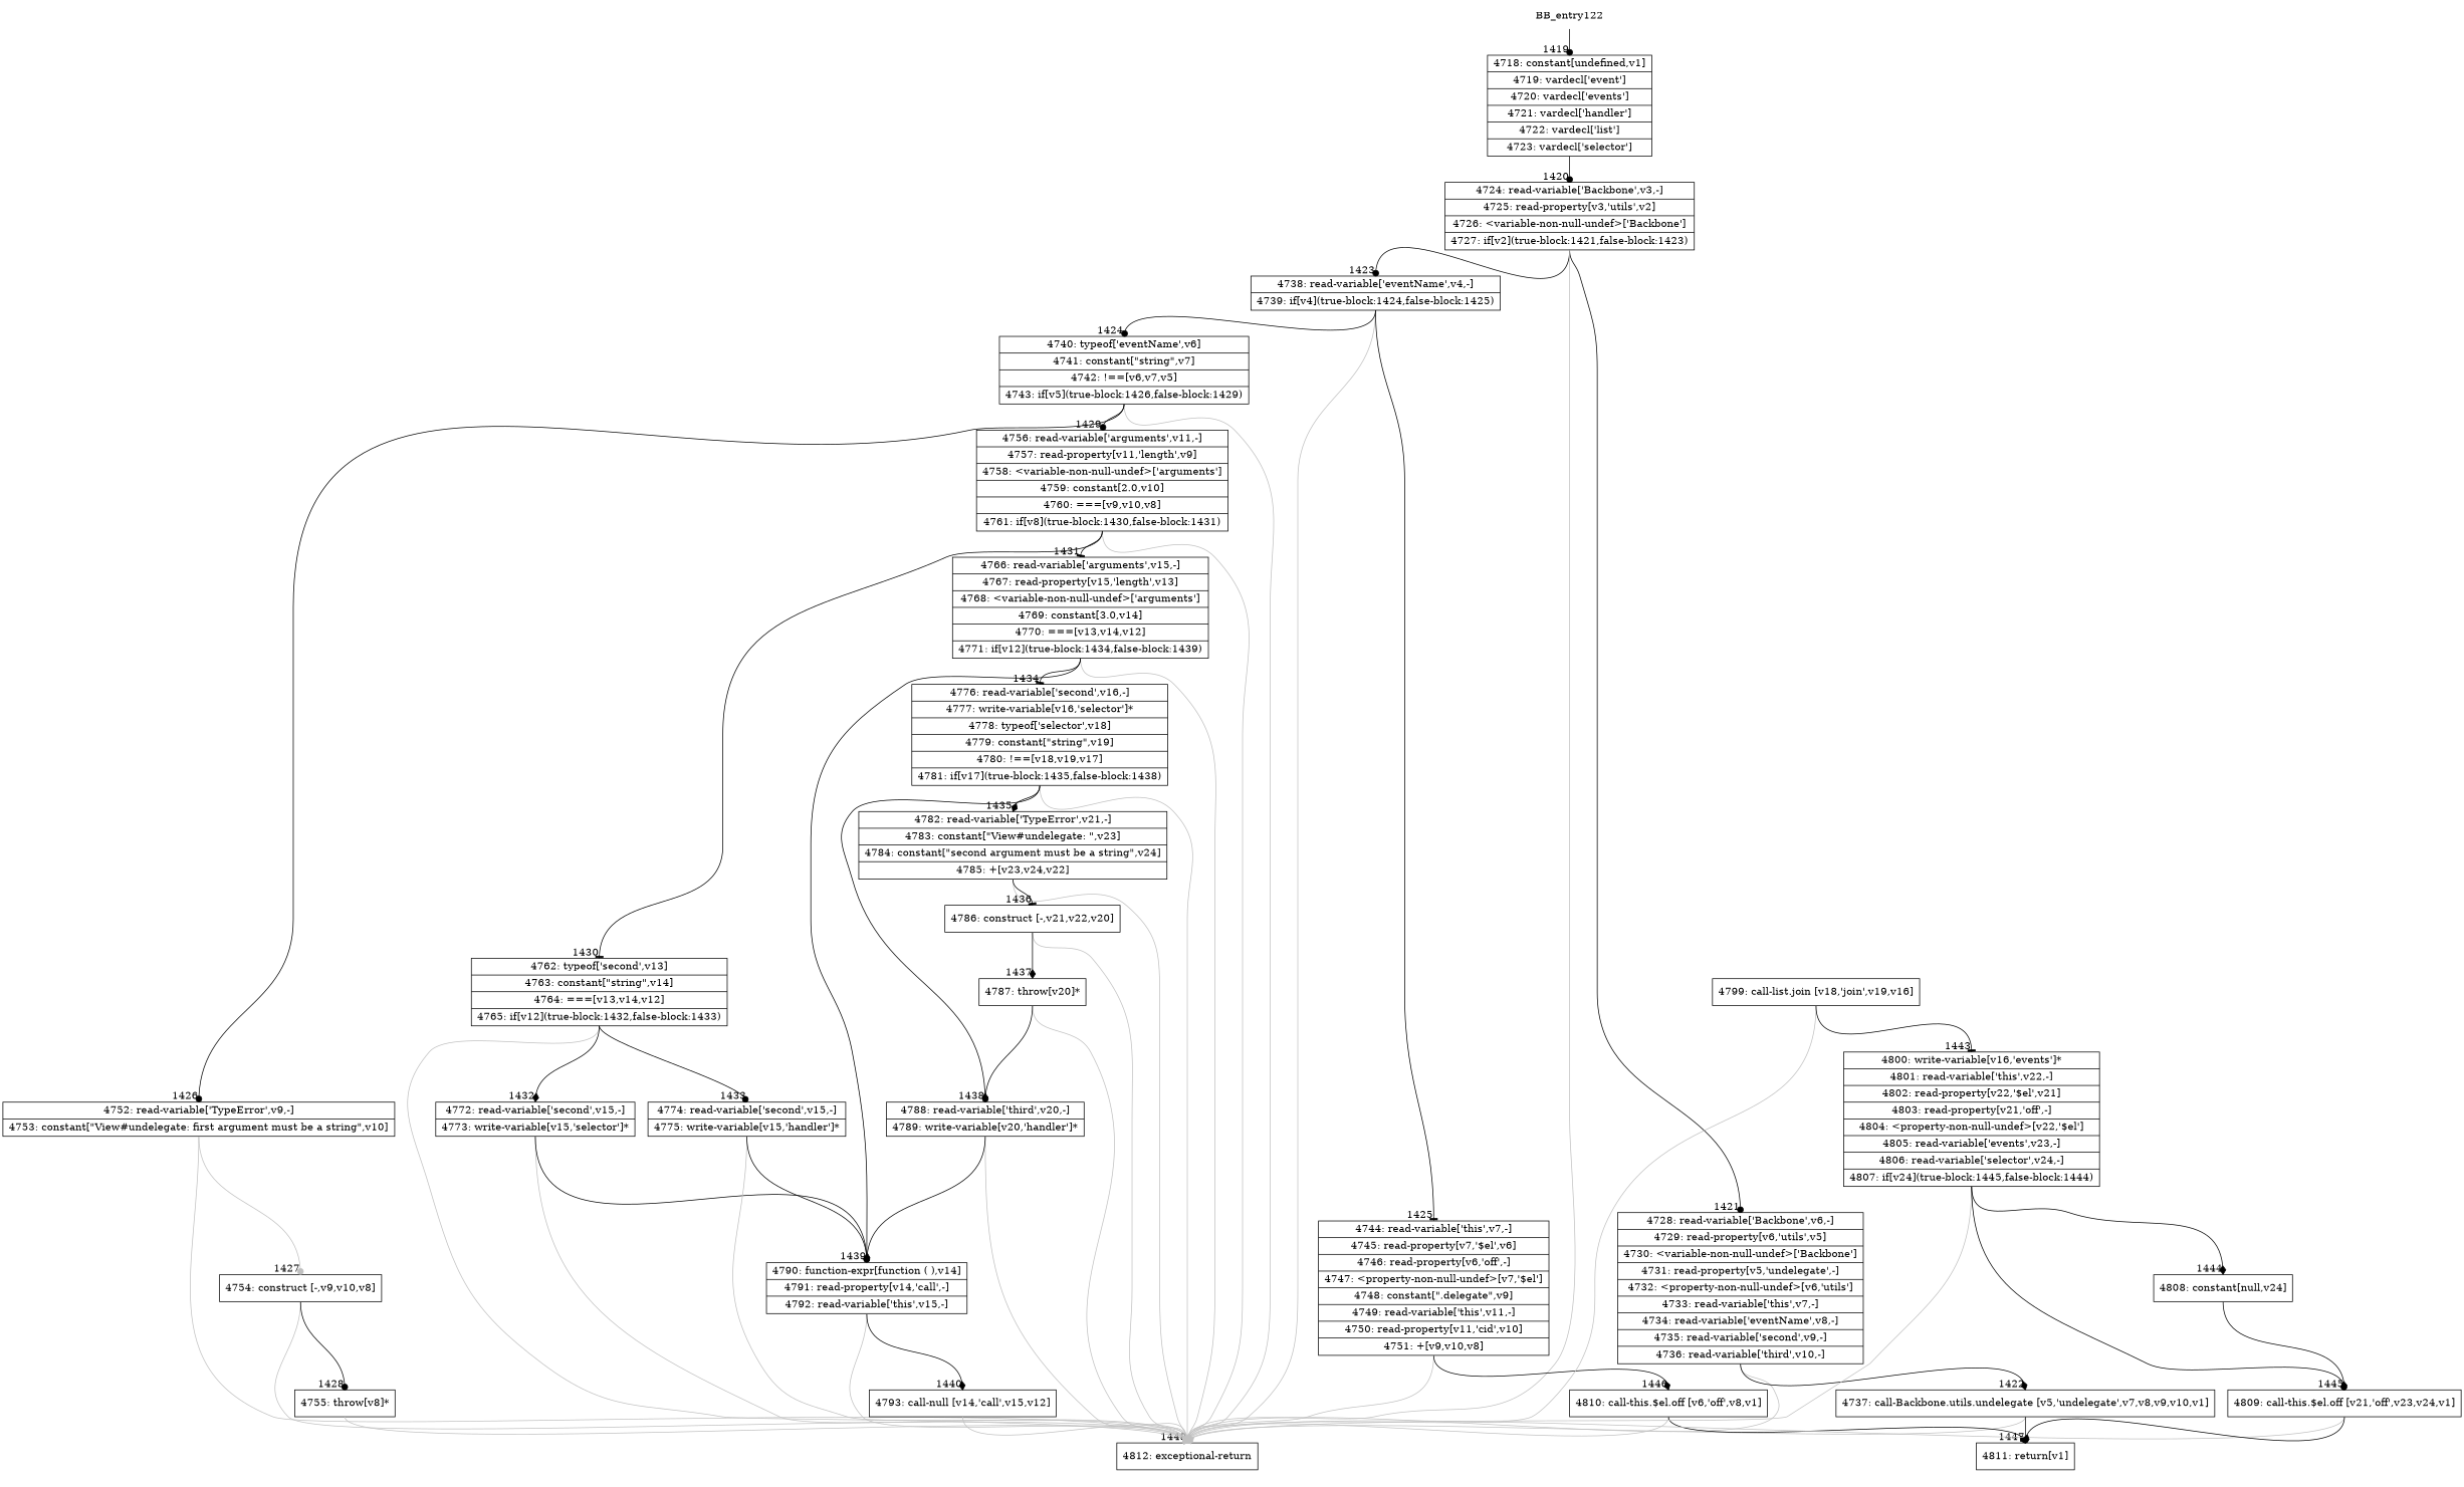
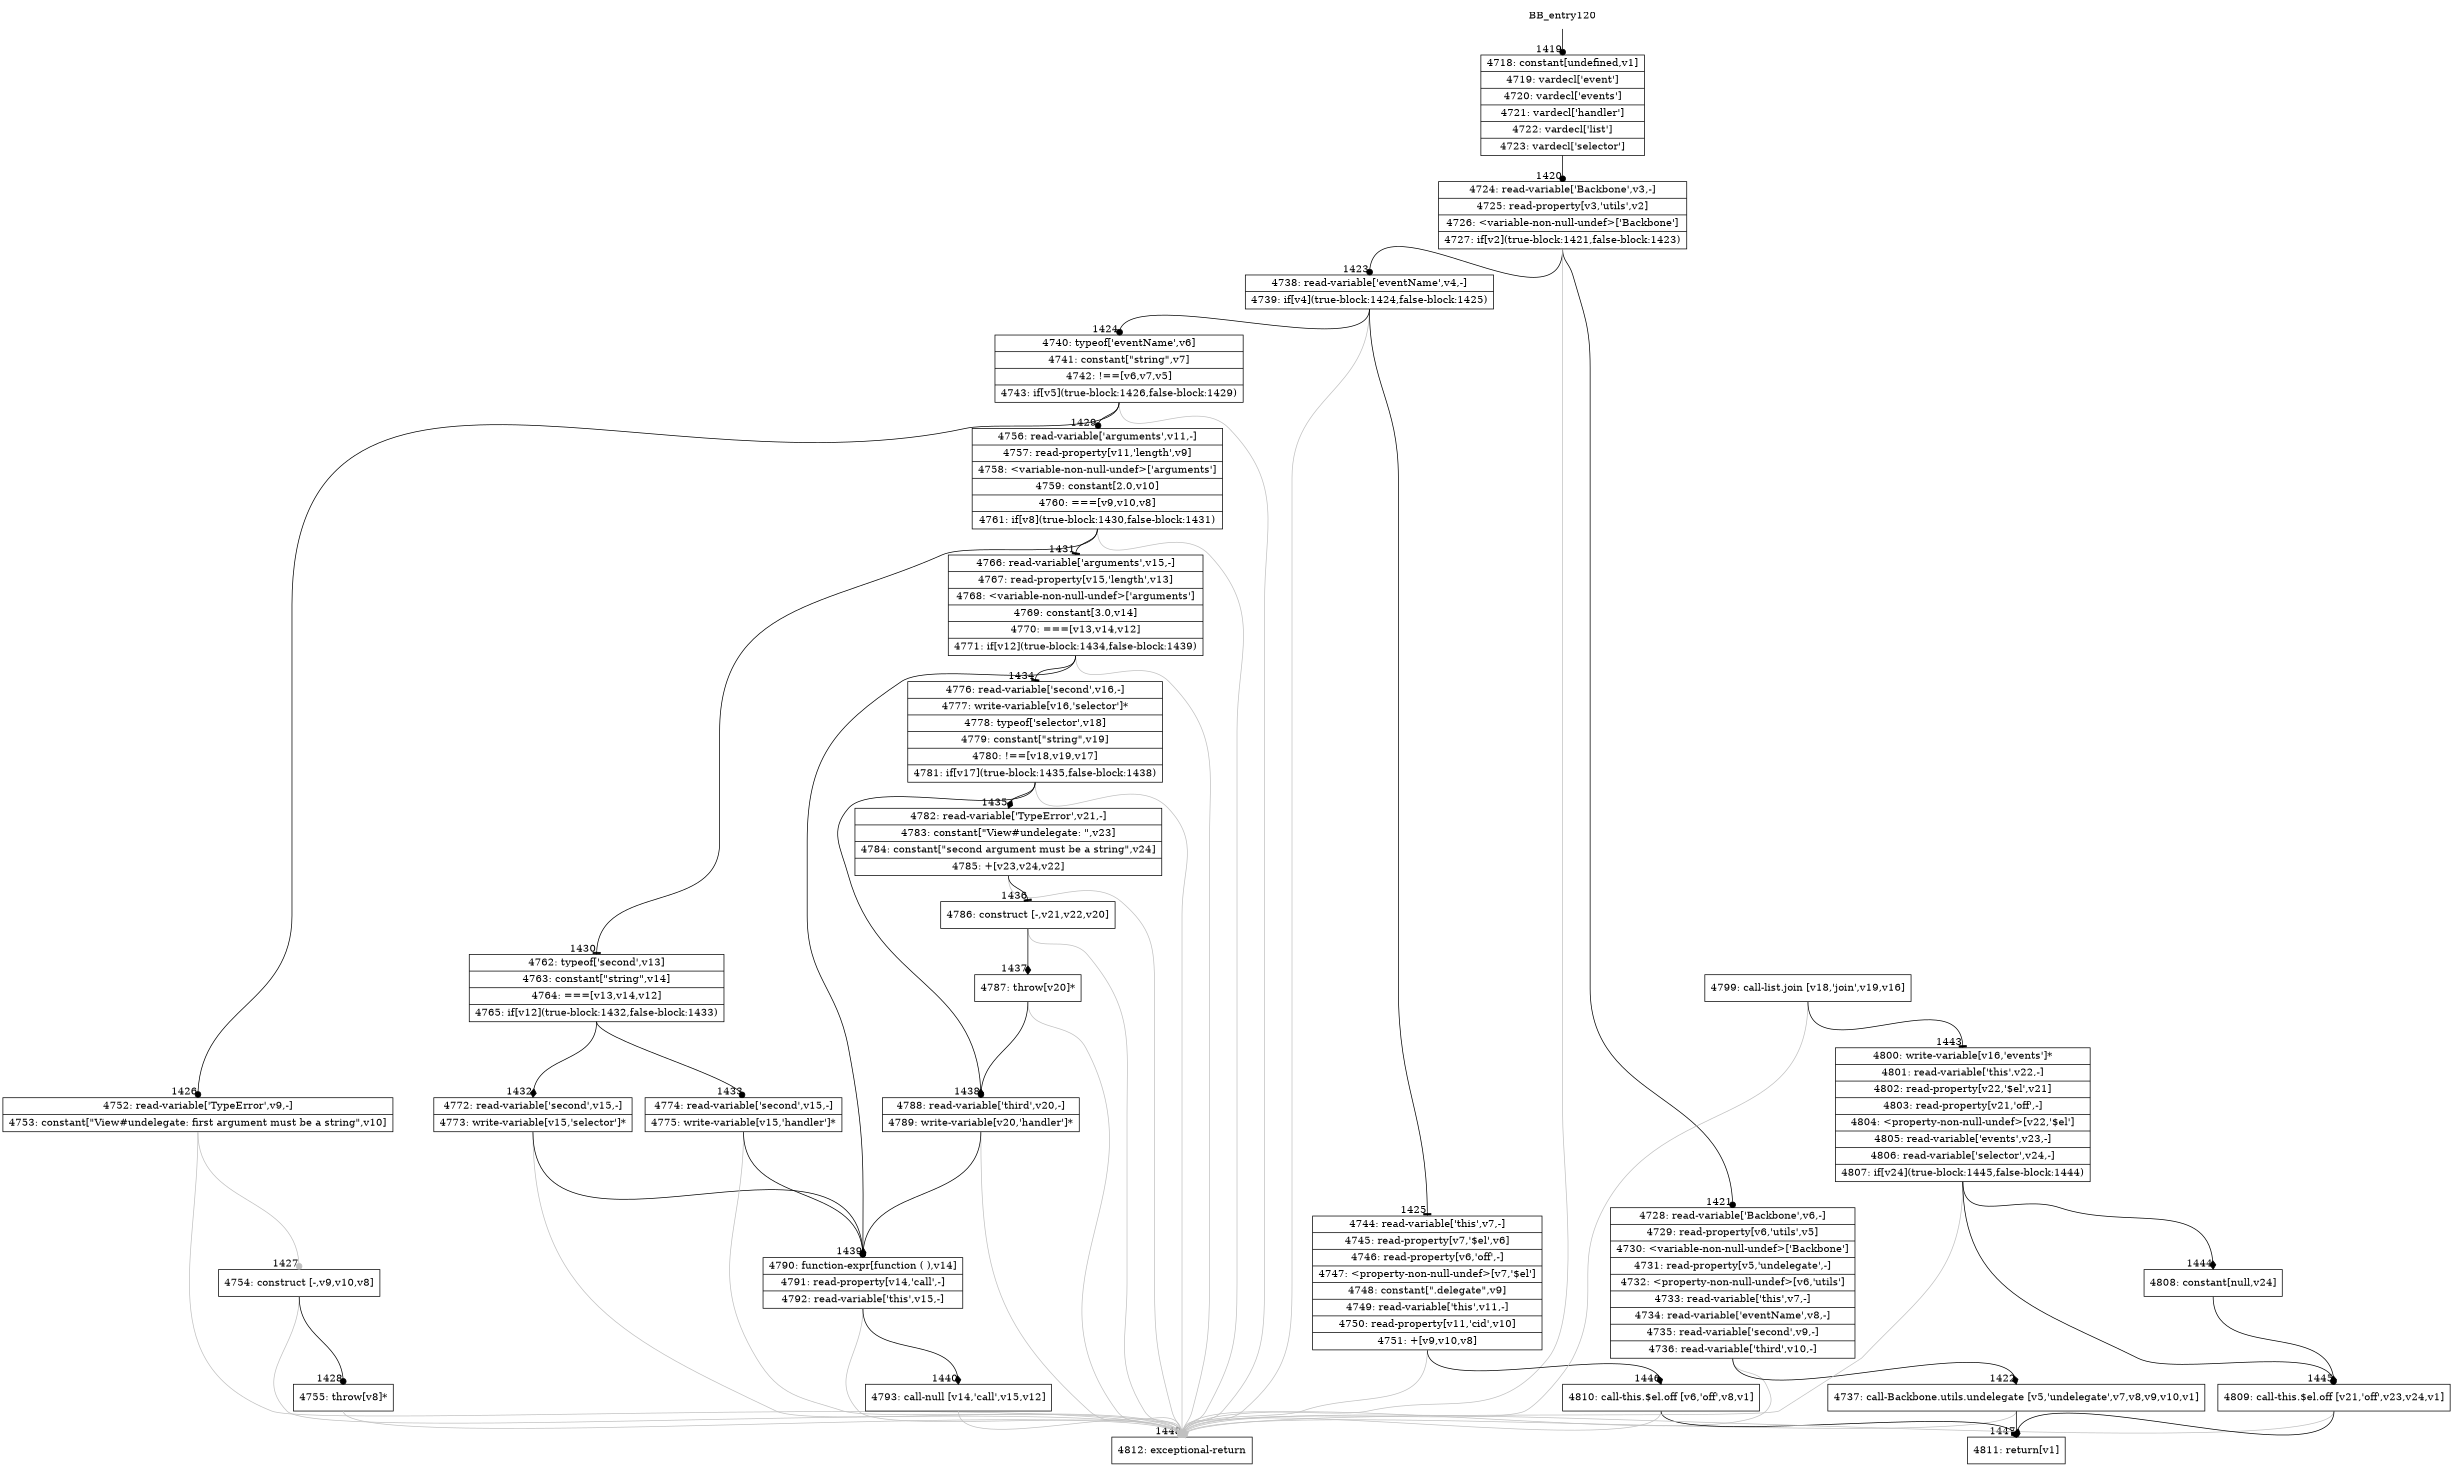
  digraph {
    rankdir=TD
    node [shape=record]
    edge [arrowhead=dot headport=n tailport=s]
-   BB_entry120 [shape=none label=BB_entry122]
+   BB_entry120 [shape=none]
    n2 [label="{4718: constant[undefined,v1]|4719: vardecl['event']|4720: vardecl['events']|4721: vardecl['handler']|4722: vardecl['list']|4723: vardecl['selector']}"]
    n3 [label="{4724: read-variable['Backbone',v3,-]|4725: read-property[v3,'utils',v2]|4726: \<variable-non-null-undef\>['Backbone']|4727: if[v2](true-block:1421,false-block:1423)}"]
    n4 [label="{4728: read-variable['Backbone',v6,-]|4729: read-property[v6,'utils',v5]|4730: \<variable-non-null-undef\>['Backbone']|4731: read-property[v5,'undelegate',-]|4732: \<property-non-null-undef\>[v6,'utils']|4733: read-variable['this',v7,-]|4734: read-variable['eventName',v8,-]|4735: read-variable['second',v9,-]|4736: read-variable['third',v10,-]}"]
    n5 [label="{4738: read-variable['eventName',v4,-]|4739: if[v4](true-block:1424,false-block:1425)}"]
    n6 [label="{4812: exceptional-return}"]
    n7 [label="{4737: call-Backbone.utils.undelegate [v5,'undelegate',v7,v8,v9,v10,v1]}"]
    n8 [label="{4740: typeof['eventName',v6]|4741: constant[\"string\",v7]|4742: !==[v6,v7,v5]|4743: if[v5](true-block:1426,false-block:1429)}"]
    n9 [label="{4744: read-variable['this',v7,-]|4745: read-property[v7,'$el',v6]|4746: read-property[v6,'off',-]|4747: \<property-non-null-undef\>[v7,'$el']|4748: constant[\".delegate\",v9]|4749: read-variable['this',v11,-]|4750: read-property[v11,'cid',v10]|4751: +[v9,v10,v8]}"]
    n10 [label="{4811: return[v1]}"]
    n11 [label="{4752: read-variable['TypeError',v9,-]|4753: constant[\"View#undelegate: first argument must be a string\",v10]}"]
    n12 [label="{4756: read-variable['arguments',v11,-]|4757: read-property[v11,'length',v9]|4758: \<variable-non-null-undef\>['arguments']|4759: constant[2.0,v10]|4760: ===[v9,v10,v8]|4761: if[v8](true-block:1430,false-block:1431)}"]
    n13 [label="{4810: call-this.$el.off [v6,'off',v8,v1]}"]
    n14 [label="{4754: construct [-,v9,v10,v8]}"]
    n15 [label="{4762: typeof['second',v13]|4763: constant[\"string\",v14]|4764: ===[v13,v14,v12]|4765: if[v12](true-block:1432,false-block:1433)}"]
    n16 [label="{4766: read-variable['arguments',v15,-]|4767: read-property[v15,'length',v13]|4768: \<variable-non-null-undef\>['arguments']|4769: constant[3.0,v14]|4770: ===[v13,v14,v12]|4771: if[v12](true-block:1434,false-block:1439)}"]
    n17 [label="{4755: throw[v8]*}"]
    n18 [label="{4772: read-variable['second',v15,-]|4773: write-variable[v15,'selector']*}"]
    n19 [label="{4774: read-variable['second',v15,-]|4775: write-variable[v15,'handler']*}"]
    n20 [label="{4776: read-variable['second',v16,-]|4777: write-variable[v16,'selector']*|4778: typeof['selector',v18]|4779: constant[\"string\",v19]|4780: !==[v18,v19,v17]|4781: if[v17](true-block:1435,false-block:1438)}"]
    n21 [label="{4790: function-expr[function ( ),v14]|4791: read-property[v14,'call',-]|4792: read-variable['this',v15,-]}"]
    n22 [label="{4782: read-variable['TypeError',v21,-]|4783: constant[\"View#undelegate: \",v23]|4784: constant[\"second argument must be a string\",v24]|4785: +[v23,v24,v22]}"]
    n23 [label="{4788: read-variable['third',v20,-]|4789: write-variable[v20,'handler']*}"]
    n24 [label="{4793: call-null [v14,'call',v15,v12]}"]
    n25 [label="{4786: construct [-,v21,v22,v20]}"]
    n26 [label="{4787: throw[v20]*}"]
    n27 [label="{4799: call-list.join [v18,'join',v19,v16]}"]
    n28 [label="{4800: write-variable[v16,'events']*|4801: read-variable['this',v22,-]|4802: read-property[v22,'$el',v21]|4803: read-property[v21,'off',-]|4804: \<property-non-null-undef\>[v22,'$el']|4805: read-variable['events',v23,-]|4806: read-variable['selector',v24,-]|4807: if[v24](true-block:1445,false-block:1444)}"]
    n29 [label="{4809: call-this.$el.off [v21,'off',v23,v24,v1]}"]
    n30 [label="{4808: constant[null,v24]}"]
    BB_entry120 -> n2 [headlabel="    1419"]
    n2 -> n3 [headlabel="      1420"]
    n3 -> n4 [headlabel="      1421"]
    n3 -> n5 [headlabel="      1423"]
    n3 -> n6 [arrowhead=diamond color=gray headlabel="      1448"]
    n4 -> n6 [arrowhead=diamond color=gray]
    n4 -> n7 [arrowhead=diamond headlabel="      1422"]
    n5 -> n6 [color=gray]
    n5 -> n8 [headlabel="      1424"]
    n5 -> n9 [arrowhead=tee headlabel="      1425"]
    n7 -> n6 [arrowhead=tee color=gray]
    n7 -> n10 [headlabel="      1447"]
    n8 -> n6 [arrowhead=tee color=gray]
    n8 -> n11 [headlabel="      1426"]
    n8 -> n12 [headlabel="      1429"]
    n9 -> n6 [arrowhead=diamond color=gray]
    n9 -> n13 [arrowhead=diamond headlabel="      1446"]
    n11 -> n6 [arrowhead=tee color=gray]
    n11 -> n14 [color=gray headlabel="      1427"]
    n12 -> n6 [arrowhead=tee color=gray]
    n12 -> n15 [arrowhead=tee headlabel="      1430"]
    n12 -> n16 [arrowhead=tee headlabel="      1431"]
    n13 -> n6 [color=gray]
    n13 -> n10 [arrowhead=diamond]
    n14 -> n6 [color=gray]
    n14 -> n17 [headlabel="      1428"]
-   n15 -> n6 [arrowhead=tee color=gray]
    n15 -> n18 [arrowhead=diamond headlabel="      1432"]
    n15 -> n19 [headlabel="      1433"]
    n16 -> n6 [arrowhead=tee color=gray]
    n16 -> n20 [arrowhead=tee headlabel="      1434"]
    n16 -> n21 [headlabel="      1439"]
    n17 -> n6 [color=gray]
    n18 -> n6 [arrowhead=diamond color=gray]
    n18 -> n21
    n19 -> n6 [color=gray]
    n19 -> n21
    n20 -> n6 [arrowhead=diamond color=gray]
    n20 -> n22 [arrowhead=diamond headlabel="      1435"]
    n20 -> n23 [arrowhead=diamond headlabel="      1438"]
    n21 -> n6 [color=gray]
    n21 -> n24 [arrowhead=diamond headlabel="      1440"]
    n22 -> n6 [color=gray]
    n22 -> n25 [arrowhead=tee headlabel="      1436"]
    n23 -> n6 [color=gray]
    n23 -> n21 [arrowhead=diamond]
    n24 -> n6 [color=gray]
    n25 -> n6 [arrowhead=tee color=gray]
    n25 -> n26 [arrowhead=diamond headlabel="      1437"]
    n26 -> n6 [color=gray]
    n26 -> n23
    n27 -> n6 [color=gray]
    n27 -> n28 [arrowhead=tee headlabel="      1443"]
    n28 -> n6 [arrowhead=diamond color=gray]
    n28 -> n29 [headlabel="      1445"]
    n28 -> n30 [arrowhead=diamond headlabel="      1444"]
    n29 -> n6 [color=gray]
    n29 -> n10 [arrowhead=diamond]
    n30 -> n29 [arrowhead=diamond]
  }
